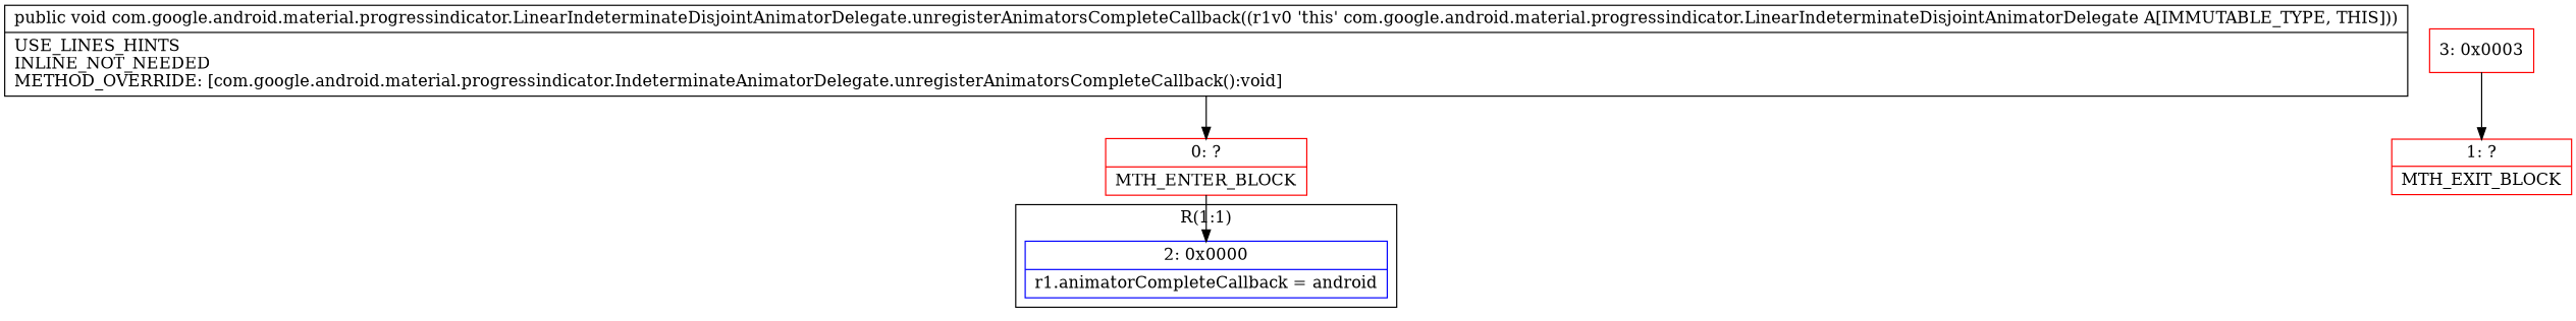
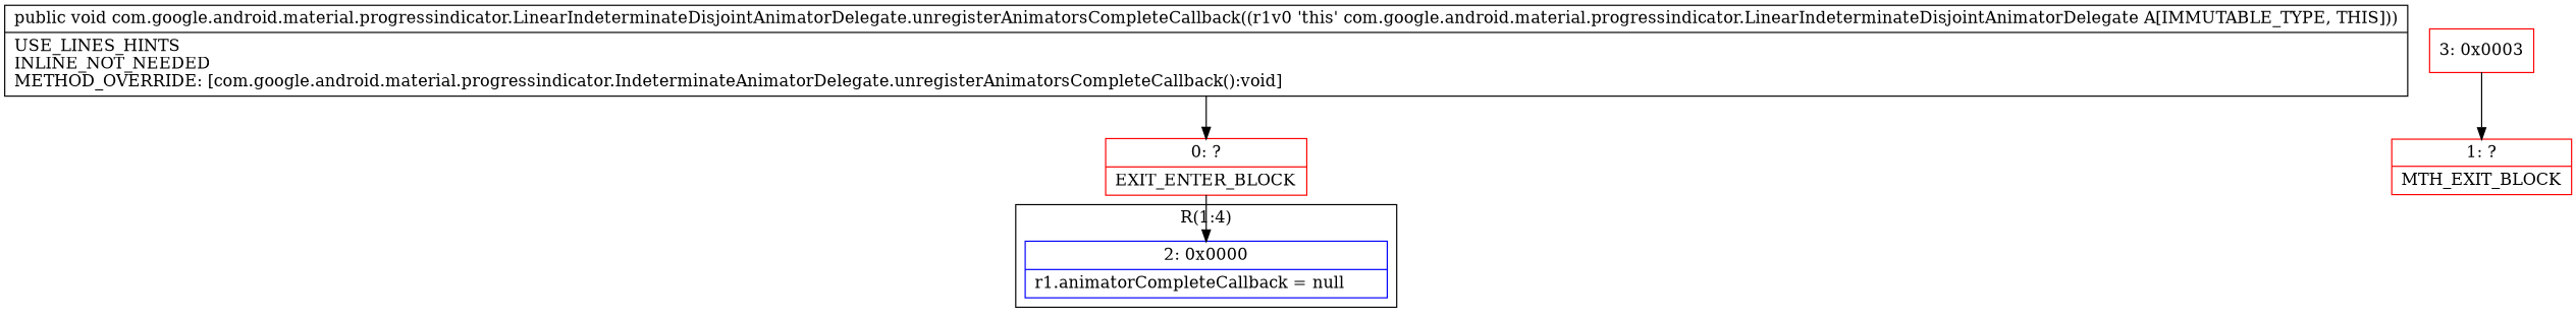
  digraph {
    node [color=red shape=record]
-   n1 [color=blue label="{2\:\ 0x0000|r1.animatorCompleteCallback = android\l}"]
+   n1 [color=blue label="{2\:\ 0x0000|r1.animatorCompleteCallback = null\l}"]
    n2 [label="{3\:\ 0x0003}"]
    n3 [label="{1\:\ ?|MTH_EXIT_BLOCK\l}"]
-   n4 [label="{0\:\ ?|MTH_ENTER_BLOCK\l}"]
+   n4 [label="{0\:\ ?|EXIT_ENTER_BLOCK\l}"]
    n5 [label="{public void com.google.android.material.progressindicator.LinearIndeterminateDisjointAnimatorDelegate.unregisterAnimatorsCompleteCallback((r1v0 'this' com.google.android.material.progressindicator.LinearIndeterminateDisjointAnimatorDelegate A[IMMUTABLE_TYPE, THIS]))  | USE_LINES_HINTS\lINLINE_NOT_NEEDED\lMETHOD_OVERRIDE: [com.google.android.material.progressindicator.IndeterminateAnimatorDelegate.unregisterAnimatorsCompleteCallback():void]\l}" color=""]
    subgraph cluster_1 {
-     label="R(1:1)"
+     label="R(1:4)"
      n1
    }
    n2 -> n3
    n4 -> n1
    n5 -> n4
  }
